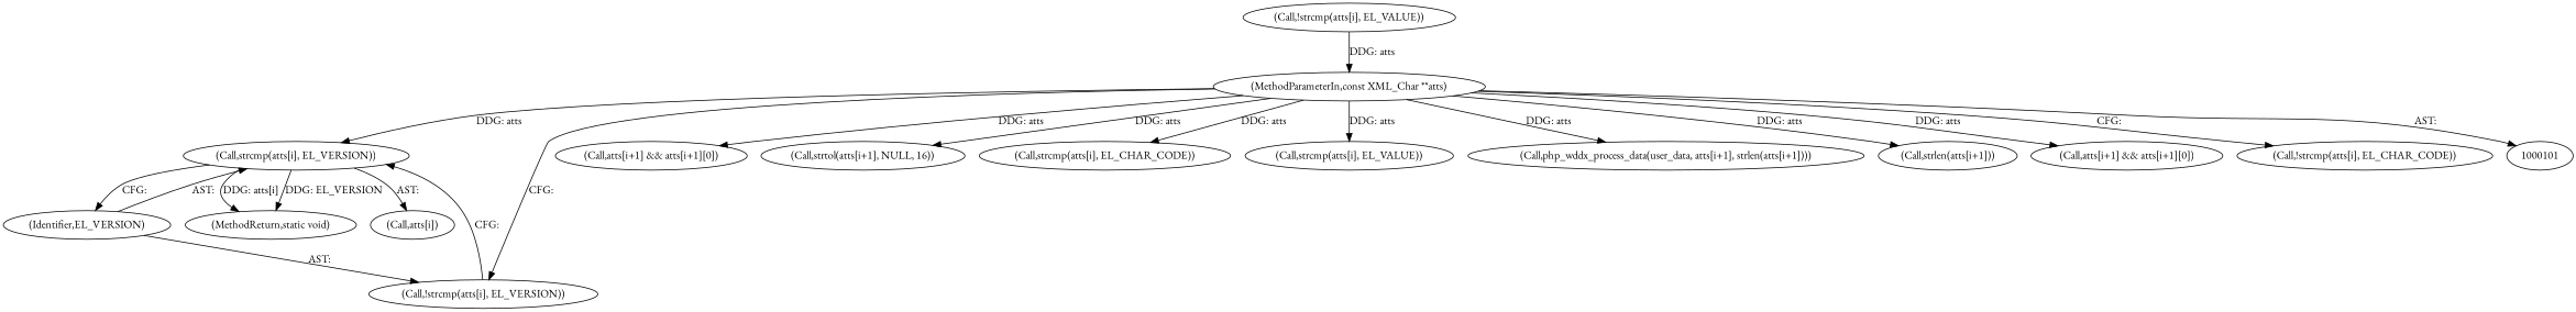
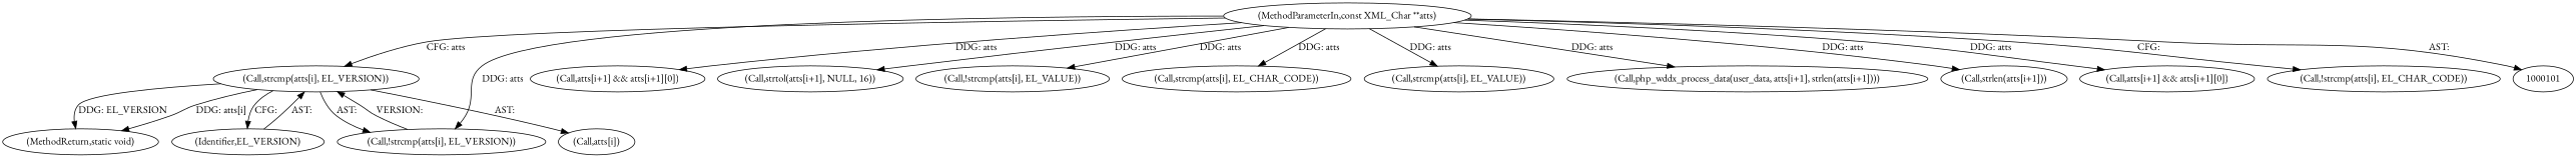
  digraph {
    fontname="EB Garamond"
    node [fontname="EB Garamond"]
    edge [fontname="EB Garamond"]
    n1 [label="(Call,strcmp(atts[i], EL_VERSION))"]
    n2 [label="(Identifier,EL_VERSION)"]
    n3 [label="(MethodReturn,static void)"]
    n4 [label="(Call,!strcmp(atts[i], EL_VERSION))"]
    n5 [label="(Call,atts[i])"]
    n6 [label="(MethodParameterIn,const XML_Char **atts)"]
    n7 [label="(Call,atts[i+1] && atts[i+1][0])"]
    n8 [label="(Call,strtol(atts[i+1], NULL, 16))"]
    n9 [label="(Call,!strcmp(atts[i], EL_VALUE))"]
    n10 [label="(Call,strcmp(atts[i], EL_CHAR_CODE))"]
    n11 [label="(Call,strcmp(atts[i], EL_VALUE))"]
    n12 [label="(Call,php_wddx_process_data(user_data, atts[i+1], strlen(atts[i+1])))"]
    n13 [label="(Call,strlen(atts[i+1]))"]
    n14 [label="(Call,atts[i+1] && atts[i+1][0])"]
    n15 [label="(Call,!strcmp(atts[i], EL_CHAR_CODE))"]
    1000101
    n1 -> n2 [label="CFG: "]
    n1 -> n3 [label="DDG: atts[i]"]
    n1 -> n3 [label="DDG: EL_VERSION"]
-   n2 -> n4 [label="AST: "]
+   n1 -> n4 [label="AST: "]
    n1 -> n5 [label="AST: "]
    n2 -> n1 [label="AST: "]
-   n4 -> n1 [label="CFG: "]
-   n6 -> n1 [label="DDG: atts"]
-   n6 -> n4 [label="CFG: "]
+   n4 -> n1 [label="VERSION: "]
+   n6 -> n1 [label="CFG: atts"]
+   n6 -> n4 [label="DDG: atts"]
    n6 -> n7 [label="DDG: atts"]
    n6 -> n8 [label="DDG: atts"]
-   n9 -> n6 [label="DDG: atts"]
+   n6 -> n9 [label="DDG: atts"]
    n6 -> n10 [label="DDG: atts"]
    n6 -> n11 [label="DDG: atts"]
    n6 -> n12 [label="DDG: atts"]
    n6 -> n13 [label="DDG: atts"]
    n6 -> n14 [label="DDG: atts"]
    n6 -> n15 [label="CFG: "]
    n6 -> 1000101 [label="AST: "]
  }
